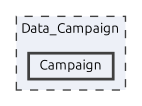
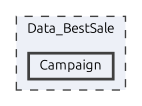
  digraph {
    compound=true
    fontname=Ubuntu
    n1 [color=grey25 fillcolor="#edf0f7" fontname=Ubuntu fontsize=10 height=0.2 label=Campaign shape=box style="filled,bold" width=0.4]
    subgraph cluster_1 {
      bgcolor="#edf0f7"
      fontsize=10
-     label=Data_Campaign
+     label=Data_BestSale
      pencolor=grey25
      style="filled,dashed"
      n1
    }
  }
